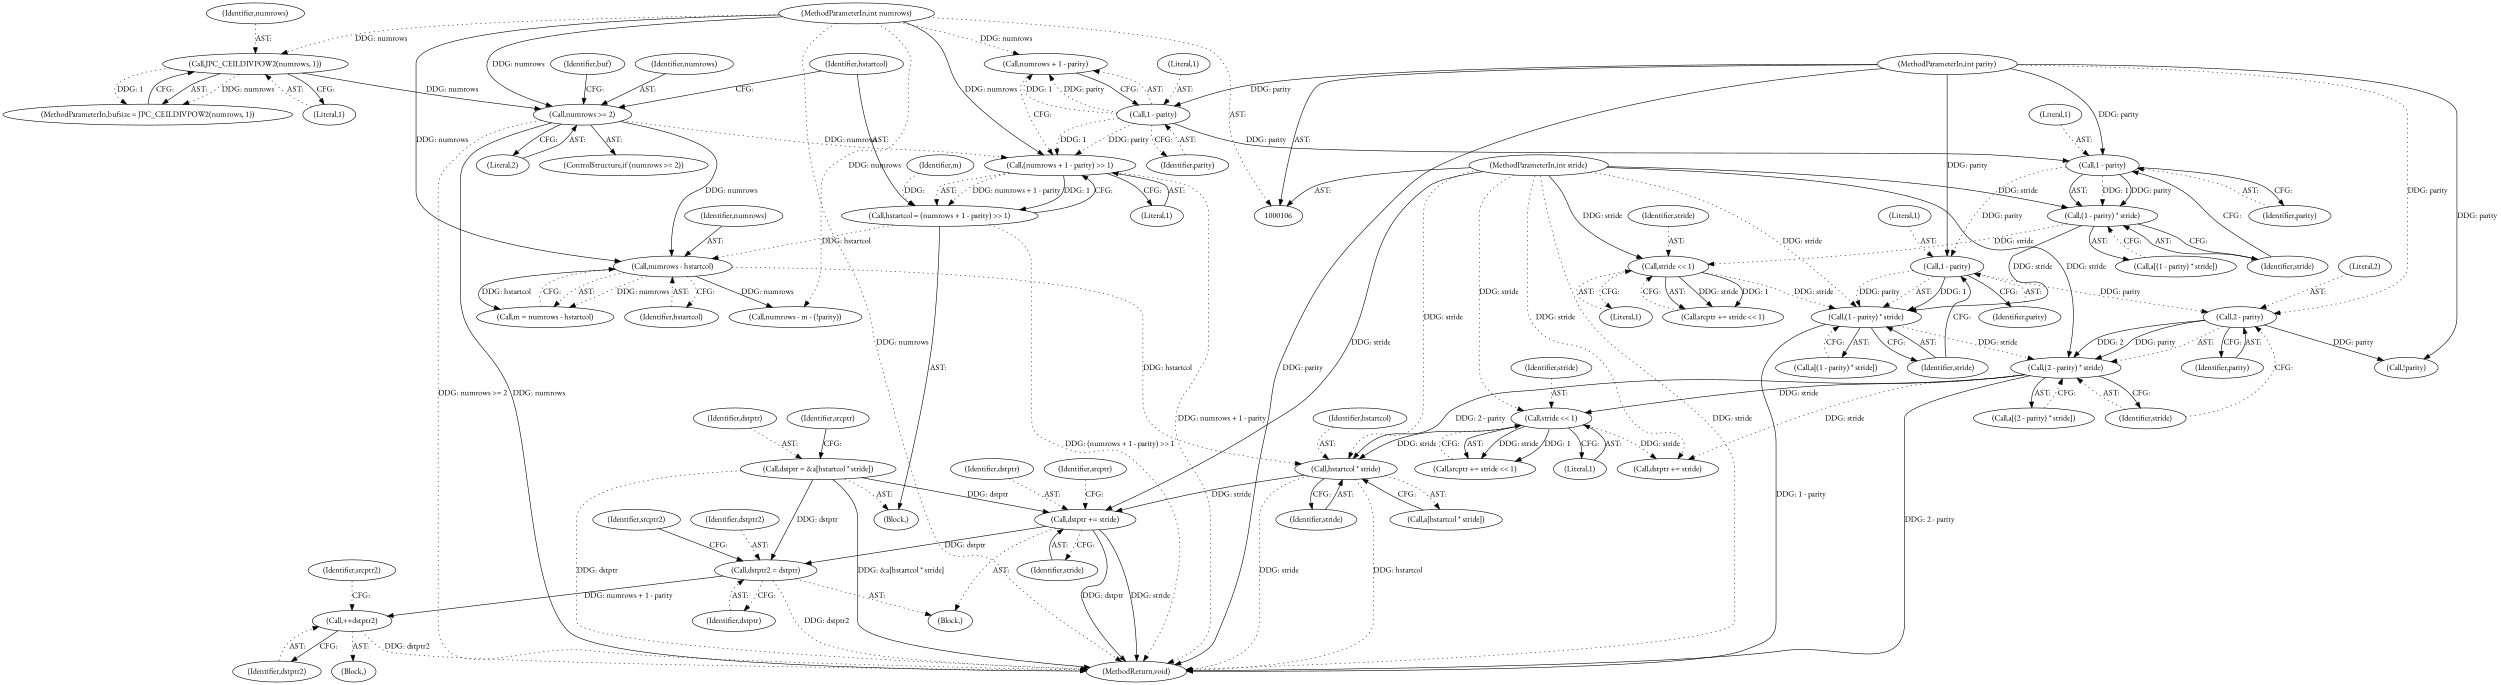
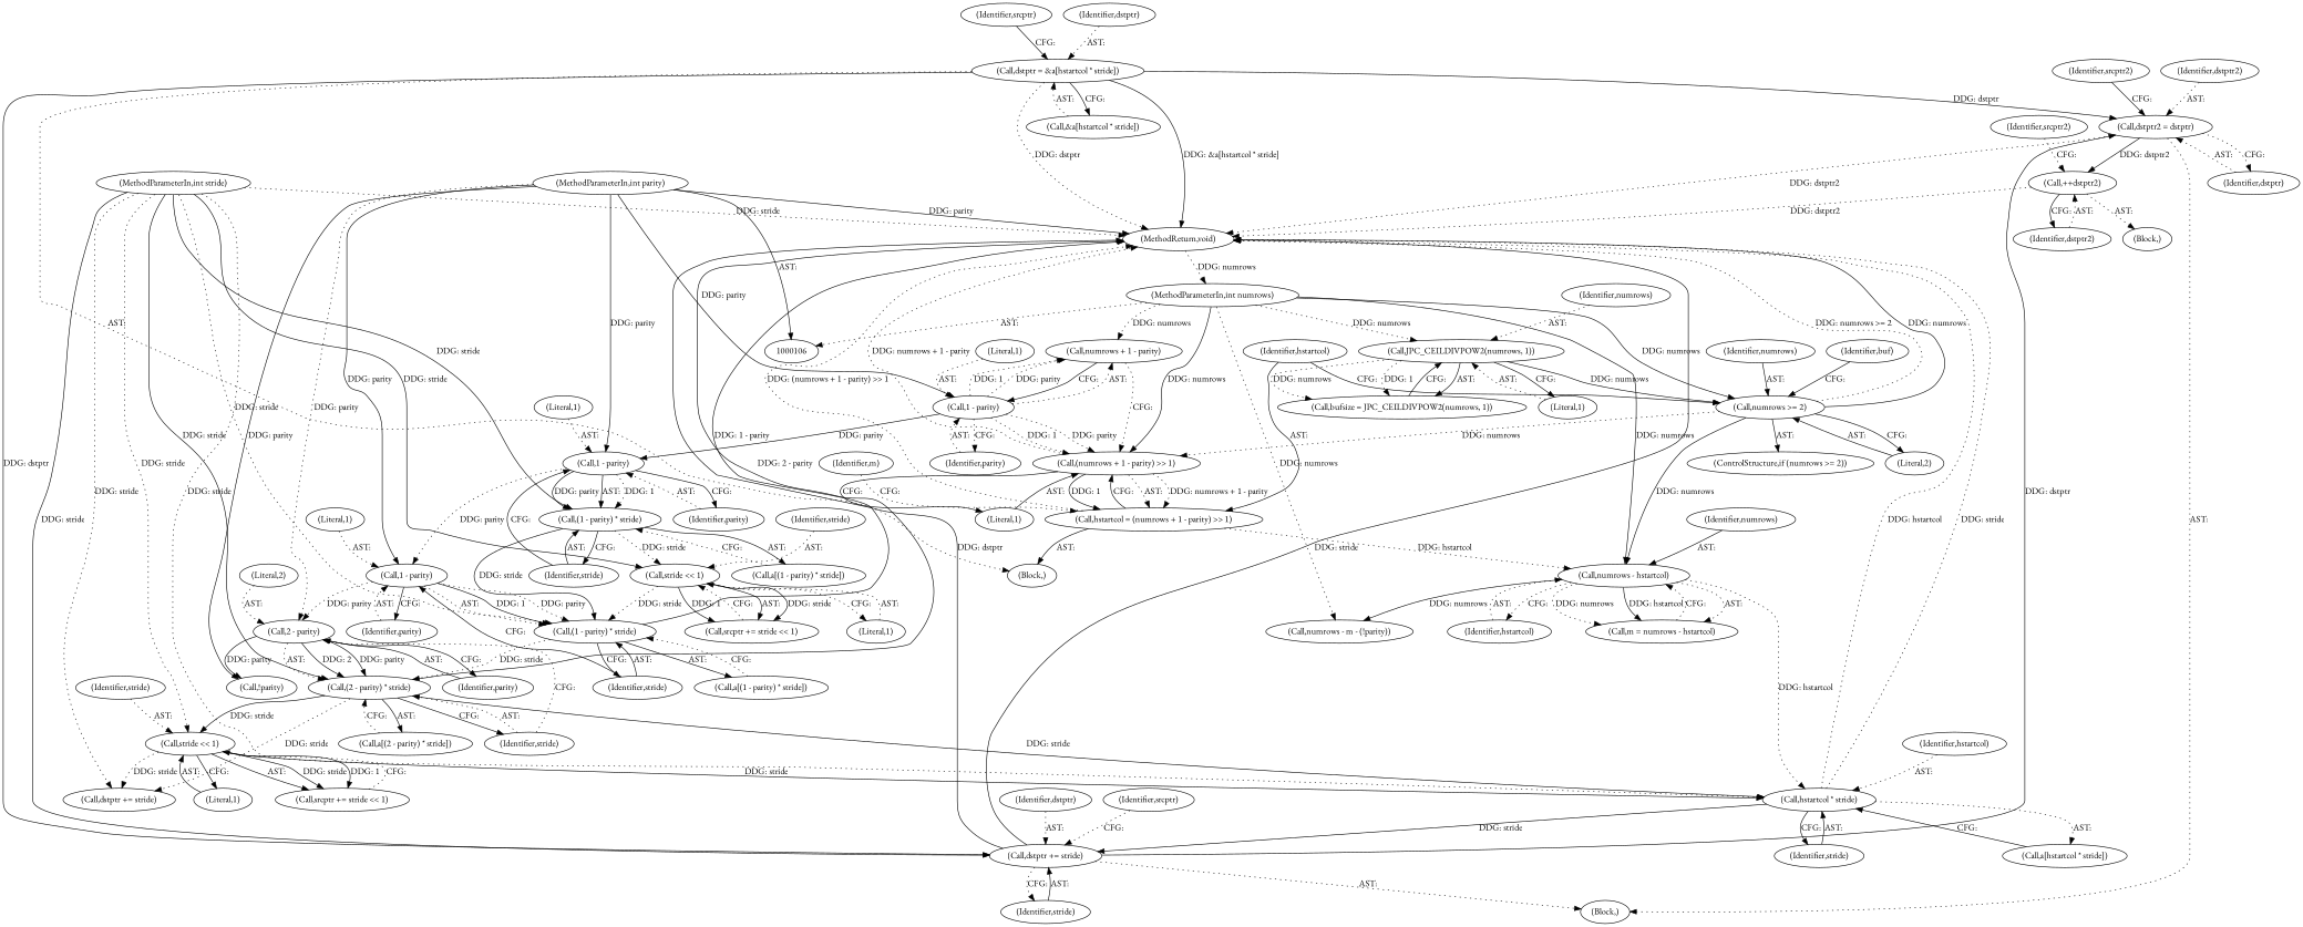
  digraph {
    fontname="EB Garamond"
    node [fontname="EB Garamond"]
    edge [fontname="EB Garamond" style=solid]
    n1 [label="(Call,dstptr2 = dstptr)"]
    n2 [label="(Call,++dstptr2)"]
    n3 [label="(Block,)"]
    n4 [label="(MethodReturn,void)"]
    n5 [label="(Identifier,dstptr)"]
    n6 [label="(Block,)"]
    n7 [label="(Identifier,dstptr2)"]
    n8 [label="(Call,dstptr += stride)"]
    n9 [label="(Identifier,stride)"]
    n10 [label="(Call,hstartcol * stride)"]
    n11 [label="(Call,a[hstartcol * stride])"]
    n12 [label="(Identifier,stride)"]
    n13 [label="(Call,numrows - hstartcol)"]
    n14 [label="(Call,numrows - m - (!parity))"]
    n15 [label="(Identifier,hstartcol)"]
    n16 [label="(Call,m = numrows - hstartcol)"]
    n17 [label="(MethodParameterIn,int numrows)"]
    n18 [label="(Call,numrows >= 2)"]
    n19 [label="(Call,JPC_CEILDIVPOW2(numrows, 1))"]
    n20 [label="(Call,(numrows + 1 - parity) >> 1)"]
    n21 [label="(Call,numrows + 1 - parity)"]
    1000106
    n23 [label="(ControlStructure,if (numrows >= 2))"]
    n24 [label="(Literal,2)"]
-   n25 [label="(MethodParameterIn,bufsize = JPC_CEILDIVPOW2(numrows, 1))"]
+   n25 [label="(Call,bufsize = JPC_CEILDIVPOW2(numrows, 1))"]
    n26 [label="(Literal,1)"]
    n27 [label="(Call,hstartcol = (numrows + 1 - parity) >> 1)"]
    n28 [label="(Literal,1)"]
    n29 [label="(Call,1 - parity)"]
    n30 [label="(Block,)"]
    n31 [label="(Call,1 - parity)"]
    n32 [label="(Identifier,parity)"]
    n33 [label="(Call,1 - parity)"]
    n34 [label="(Call,(1 - parity) * stride)"]
    n35 [label="(Identifier,parity)"]
    n36 [label="(MethodParameterIn,int parity)"]
    n37 [label="(Call,2 - parity)"]
    n38 [label="(Call,!parity)"]
    n39 [label="(Call,(2 - parity) * stride)"]
    n40 [label="(Identifier,parity)"]
    n41 [label="(Call,(1 - parity) * stride)"]
    n42 [label="(Identifier,parity)"]
    n43 [label="(Call,stride << 1)"]
    n44 [label="(Call,srcptr += stride << 1)"]
    n45 [label="(Literal,1)"]
    n46 [label="(Call,dstptr += stride)"]
    n47 [label="(MethodParameterIn,int stride)"]
    n48 [label="(Call,stride << 1)"]
    n49 [label="(Identifier,stride)"]
    n50 [label="(Call,a[(2 - parity) * stride])"]
    n51 [label="(Identifier,stride)"]
    n52 [label="(Call,a[(1 - parity) * stride])"]
    n53 [label="(Literal,1)"]
    n54 [label="(Call,srcptr += stride << 1)"]
    n55 [label="(Call,a[(1 - parity) * stride])"]
    n56 [label="(Identifier,stride)"]
    n57 [label="(Call,dstptr = &a[hstartcol * stride])"]
+   n58 [label="(Call,&a[hstartcol * stride])"]
    n59 [label="(Identifier,srcptr2)"]
    n60 [label="(Identifier,numrows)"]
    n61 [label="(Identifier,stride)"]
    n62 [label="(Literal,1)"]
    n63 [label="(Identifier,srcptr2)"]
    n64 [label="(Identifier,stride)"]
    n65 [label="(Identifier,srcptr)"]
    n66 [label="(Identifier,hstartcol)"]
    n67 [label="(Identifier,numrows)"]
    n68 [label="(Literal,1)"]
    n69 [label="(Literal,2)"]
    n70 [label="(Literal,1)"]
    n71 [label="(Identifier,dstptr)"]
    n72 [label="(Identifier,dstptr)"]
    n73 [label="(Identifier,srcptr)"]
    n74 [label="(Identifier,buf)"]
    n75 [label="(Identifier,numrows)"]
    n76 [label="(Identifier,m)"]
    n77 [label="(Identifier,dstptr2)"]
    n78 [label="(Identifier,hstartcol)"]
-   n1 -> n2 [label="DDG: numrows + 1 - parity"]
+   n1 -> n2 [label="DDG: dstptr2"]
    n1 -> n3 [label="AST: " style=dotted]
    n1 -> n4 [label="DDG: dstptr2" style=dotted]
    n1 -> n5 [label="CFG: " style=dotted]
    n2 -> n4 [label="DDG: dstptr2" style=dotted]
    n2 -> n6 [label="AST: " style=dotted]
    n2 -> n7 [label="CFG: "]
    n5 -> n1 [label="AST: " style=dotted]
    n7 -> n2 [label="AST: " style=dotted]
    n8 -> n1 [label="DDG: dstptr"]
    n8 -> n3 [label="AST: " style=dotted]
    n8 -> n4 [label="DDG: dstptr"]
    n8 -> n4 [label="DDG: stride"]
    n8 -> n9 [label="CFG: " style=dotted]
    n9 -> n8 [label="AST: "]
    n10 -> n4 [label="DDG: hstartcol" style=dotted]
    n10 -> n4 [label="DDG: stride" style=dotted]
    n10 -> n8 [label="DDG: stride"]
    n10 -> n11 [label="AST: " style=dotted]
    n10 -> n12 [label="CFG: "]
    n11 -> n10 [label="CFG: "]
    n12 -> n10 [label="AST: "]
    n13 -> n10 [label="DDG: hstartcol" style=dotted]
    n13 -> n14 [label="DDG: numrows"]
    n13 -> n15 [label="CFG: " style=dotted]
    n13 -> n16 [label="AST: " style=dotted]
    n13 -> n16 [label="DDG: numrows" style=dotted]
    n13 -> n16 [label="DDG: hstartcol"]
    n15 -> n13 [label="AST: " style=dotted]
    n16 -> n13 [label="CFG: " style=dotted]
-   n17 -> n4 [label="DDG: numrows" style=dotted]
+   n4 -> n17 [label="DDG: numrows" style=dotted]
    n17 -> n13 [label="DDG: numrows"]
    n17 -> n14 [label="DDG: numrows" style=dotted]
    n17 -> n18 [label="DDG: numrows"]
    n17 -> n19 [label="DDG: numrows" style=dotted]
    n17 -> n20 [label="DDG: numrows"]
    n17 -> n21 [label="DDG: numrows" style=dotted]
    n17 -> 1000106 [label="AST: " style=dotted]
    n18 -> n4 [label="DDG: numrows"]
    n18 -> n4 [label="DDG: numrows >= 2" style=dotted]
    n18 -> n13 [label="DDG: numrows"]
    n18 -> n20 [label="DDG: numrows" style=dotted]
    n18 -> n23 [label="AST: "]
    n18 -> n24 [label="CFG: "]
    n19 -> n18 [label="DDG: numrows"]
    n19 -> n25 [label="AST: "]
    n19 -> n25 [label="DDG: numrows" style=dotted]
    n19 -> n25 [label="DDG: 1" style=dotted]
    n19 -> n26 [label="CFG: "]
    n20 -> n4 [label="DDG: numrows + 1 - parity" style=dotted]
    n20 -> n27 [label="AST: " style=dotted]
    n20 -> n27 [label="DDG: numrows + 1 - parity" style=dotted]
    n20 -> n27 [label="DDG: 1"]
    n20 -> n28 [label="CFG: "]
    n21 -> n20 [label="CFG: " style=dotted]
    n21 -> n29 [label="CFG: "]
    n24 -> n18 [label="AST: "]
    n25 -> n19 [label="CFG: "]
    n26 -> n19 [label="AST: " style=dotted]
    n27 -> n4 [label="DDG: (numrows + 1 - parity) >> 1" style=dotted]
    n27 -> n13 [label="DDG: hstartcol" style=dotted]
    n27 -> n20 [label="CFG: "]
    n27 -> n30 [label="AST: "]
    n28 -> n20 [label="AST: "]
    n29 -> n20 [label="DDG: 1" style=dotted]
    n29 -> n20 [label="DDG: parity" style=dotted]
    n29 -> n21 [label="AST: " style=dotted]
    n29 -> n21 [label="DDG: 1" style=dotted]
    n29 -> n21 [label="DDG: parity" style=dotted]
    n29 -> n31 [label="DDG: parity"]
    n29 -> n32 [label="CFG: " style=dotted]
    n31 -> n33 [label="DDG: parity" style=dotted]
    n31 -> n34 [label="AST: "]
    n31 -> n34 [label="DDG: 1" style=dotted]
    n31 -> n34 [label="DDG: parity"]
    n31 -> n35 [label="CFG: "]
    n32 -> n29 [label="AST: " style=dotted]
    n33 -> n37 [label="DDG: parity" style=dotted]
    n33 -> n41 [label="AST: " style=dotted]
    n33 -> n41 [label="DDG: 1"]
    n33 -> n41 [label="DDG: parity" style=dotted]
    n33 -> n42 [label="CFG: "]
    n34 -> n41 [label="DDG: stride"]
    n34 -> n48 [label="DDG: stride" style=dotted]
    n34 -> n55 [label="AST: "]
    n34 -> n56 [label="CFG: "]
    n35 -> n31 [label="AST: " style=dotted]
    n36 -> n4 [label="DDG: parity"]
    n36 -> 1000106 [label="AST: "]
    n36 -> n29 [label="DDG: parity"]
    n36 -> n31 [label="DDG: parity"]
    n36 -> n33 [label="DDG: parity"]
    n36 -> n37 [label="DDG: parity" style=dotted]
    n36 -> n38 [label="DDG: parity"]
    n37 -> n38 [label="DDG: parity"]
    n37 -> n39 [label="AST: " style=dotted]
    n37 -> n39 [label="DDG: 2"]
    n37 -> n39 [label="DDG: parity"]
    n37 -> n40 [label="CFG: "]
    n39 -> n4 [label="DDG: 2 - parity"]
-   n39 -> n10 [label="DDG: 2 - parity"]
+   n39 -> n10 [label="DDG: stride"]
    n39 -> n43 [label="DDG: stride"]
    n39 -> n46 [label="DDG: stride" style=dotted]
    n39 -> n49 [label="CFG: "]
    n39 -> n50 [label="AST: "]
    n40 -> n37 [label="AST: "]
    n41 -> n4 [label="DDG: 1 - parity"]
    n41 -> n39 [label="DDG: stride" style=dotted]
    n41 -> n51 [label="CFG: "]
    n41 -> n52 [label="AST: "]
    n42 -> n33 [label="AST: " style=dotted]
    n43 -> n10 [label="DDG: stride"]
    n43 -> n44 [label="AST: "]
    n43 -> n44 [label="DDG: stride"]
    n43 -> n44 [label="DDG: 1"]
    n43 -> n45 [label="CFG: "]
    n43 -> n46 [label="DDG: stride" style=dotted]
    n44 -> n43 [label="CFG: " style=dotted]
    n45 -> n43 [label="AST: "]
    n47 -> n4 [label="DDG: stride" style=dotted]
    n47 -> n8 [label="DDG: stride"]
    n47 -> n10 [label="DDG: stride" style=dotted]
-   n47 -> 1000106 [label="AST: "]
    n47 -> n34 [label="DDG: stride"]
    n47 -> n39 [label="DDG: stride"]
    n47 -> n41 [label="DDG: stride" style=dotted]
    n47 -> n43 [label="DDG: stride" style=dotted]
    n47 -> n46 [label="DDG: stride" style=dotted]
    n47 -> n48 [label="DDG: stride"]
    n48 -> n41 [label="DDG: stride" style=dotted]
    n48 -> n53 [label="CFG: " style=dotted]
    n48 -> n54 [label="AST: "]
    n48 -> n54 [label="DDG: stride"]
    n48 -> n54 [label="DDG: 1"]
    n49 -> n37 [label="CFG: " style=dotted]
    n49 -> n39 [label="AST: " style=dotted]
    n50 -> n39 [label="CFG: " style=dotted]
    n51 -> n33 [label="CFG: "]
    n51 -> n41 [label="AST: "]
    n52 -> n41 [label="CFG: " style=dotted]
    n53 -> n48 [label="AST: " style=dotted]
    n54 -> n48 [label="CFG: " style=dotted]
    n55 -> n34 [label="CFG: " style=dotted]
    n56 -> n31 [label="CFG: "]
    n56 -> n34 [label="AST: "]
    n57 -> n1 [label="DDG: dstptr"]
    n57 -> n4 [label="DDG: &a[hstartcol * stride]"]
    n57 -> n4 [label="DDG: dstptr" style=dotted]
    n57 -> n8 [label="DDG: dstptr"]
    n57 -> n30 [label="AST: " style=dotted]
+   n57 -> n58 [label="CFG: "]
+   n58 -> n57 [label="AST: " style=dotted]
    n59 -> n1 [label="CFG: "]
    n60 -> n19 [label="AST: " style=dotted]
    n61 -> n48 [label="AST: " style=dotted]
    n62 -> n31 [label="AST: " style=dotted]
    n63 -> n2 [label="CFG: " style=dotted]
    n64 -> n43 [label="AST: " style=dotted]
    n65 -> n57 [label="CFG: "]
    n66 -> n10 [label="AST: " style=dotted]
    n67 -> n18 [label="AST: "]
    n68 -> n29 [label="AST: " style=dotted]
    n69 -> n37 [label="AST: " style=dotted]
    n70 -> n33 [label="AST: " style=dotted]
    n71 -> n8 [label="AST: " style=dotted]
    n72 -> n57 [label="AST: " style=dotted]
    n73 -> n8 [label="CFG: " style=dotted]
    n74 -> n18 [label="CFG: "]
    n75 -> n13 [label="AST: "]
-   n76 -> n27 [label="DDG: " style=dotted]
+   n76 -> n27 [label="CFG: " style=dotted]
    n77 -> n1 [label="AST: " style=dotted]
    n78 -> n18 [label="CFG: "]
    n78 -> n27 [label="AST: "]
  }
